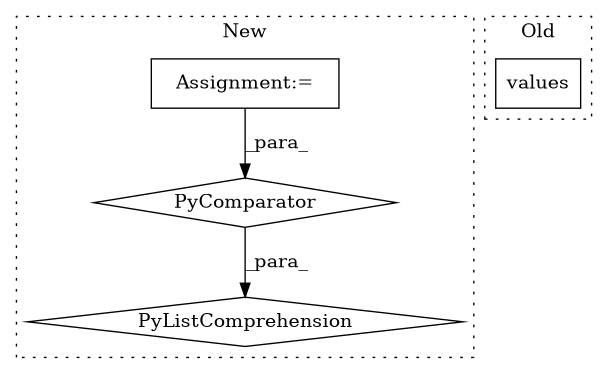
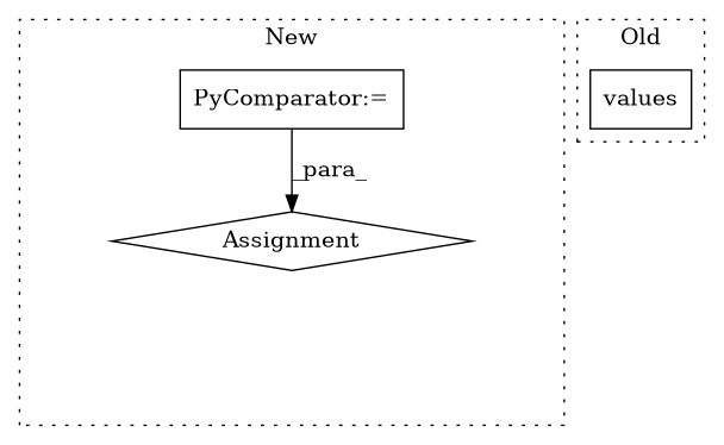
  digraph {
    node [l=22 s=1992 shape=diamond]
-   n1 [a=109 l=115 label=PyListComprehension s=1907]
-   n2 [a=113 label=PyComparator]
-   n3 [a=7 label="Assignment:=" shape=box]
+   n2 [a=113 label=Assignment]
+   n3 [a=7 label="PyComparator:=" shape=box]
    n4 [a=32 l=8 label=values s=2040 shape=box]
    subgraph cluster_1 {
      label=New
      style=dotted
-     n1
      n2
      n3
    }
    subgraph cluster_2 {
      label=Old
      style=dotted
      n4
    }
-   n2 -> n1 [label=_para_]
    n3 -> n2 [label=_para_]
  }
